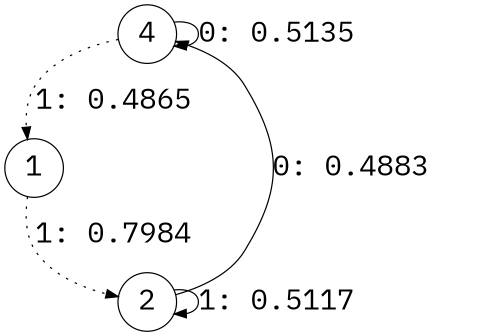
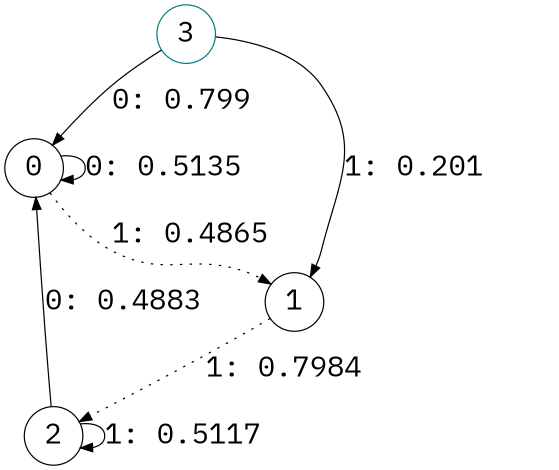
  digraph {
    fontname="IBM Plex Mono"
    node [color=black fontname="IBM Plex Mono" fontsize=24 shape=circle]
    edge [fontname="IBM Plex Mono" fontsize=24 style=solid]
-   0 [label=4]
+   0
    1
    2
+   3 [color=teal]
    0 -> 0 [label="0: 0.5135   "]
    0 -> 1 [label="1: 0.4865   " style=dotted]
    1 -> 2 [label="1: 0.7984   " style=dotted]
    2 -> 0 [label="0: 0.4883   "]
    2 -> 2 [label="1: 0.5117   "]
+   3 -> 0 [label="0: 0.799    "]
+   3 -> 1 [label="1: 0.201    "]
  }
